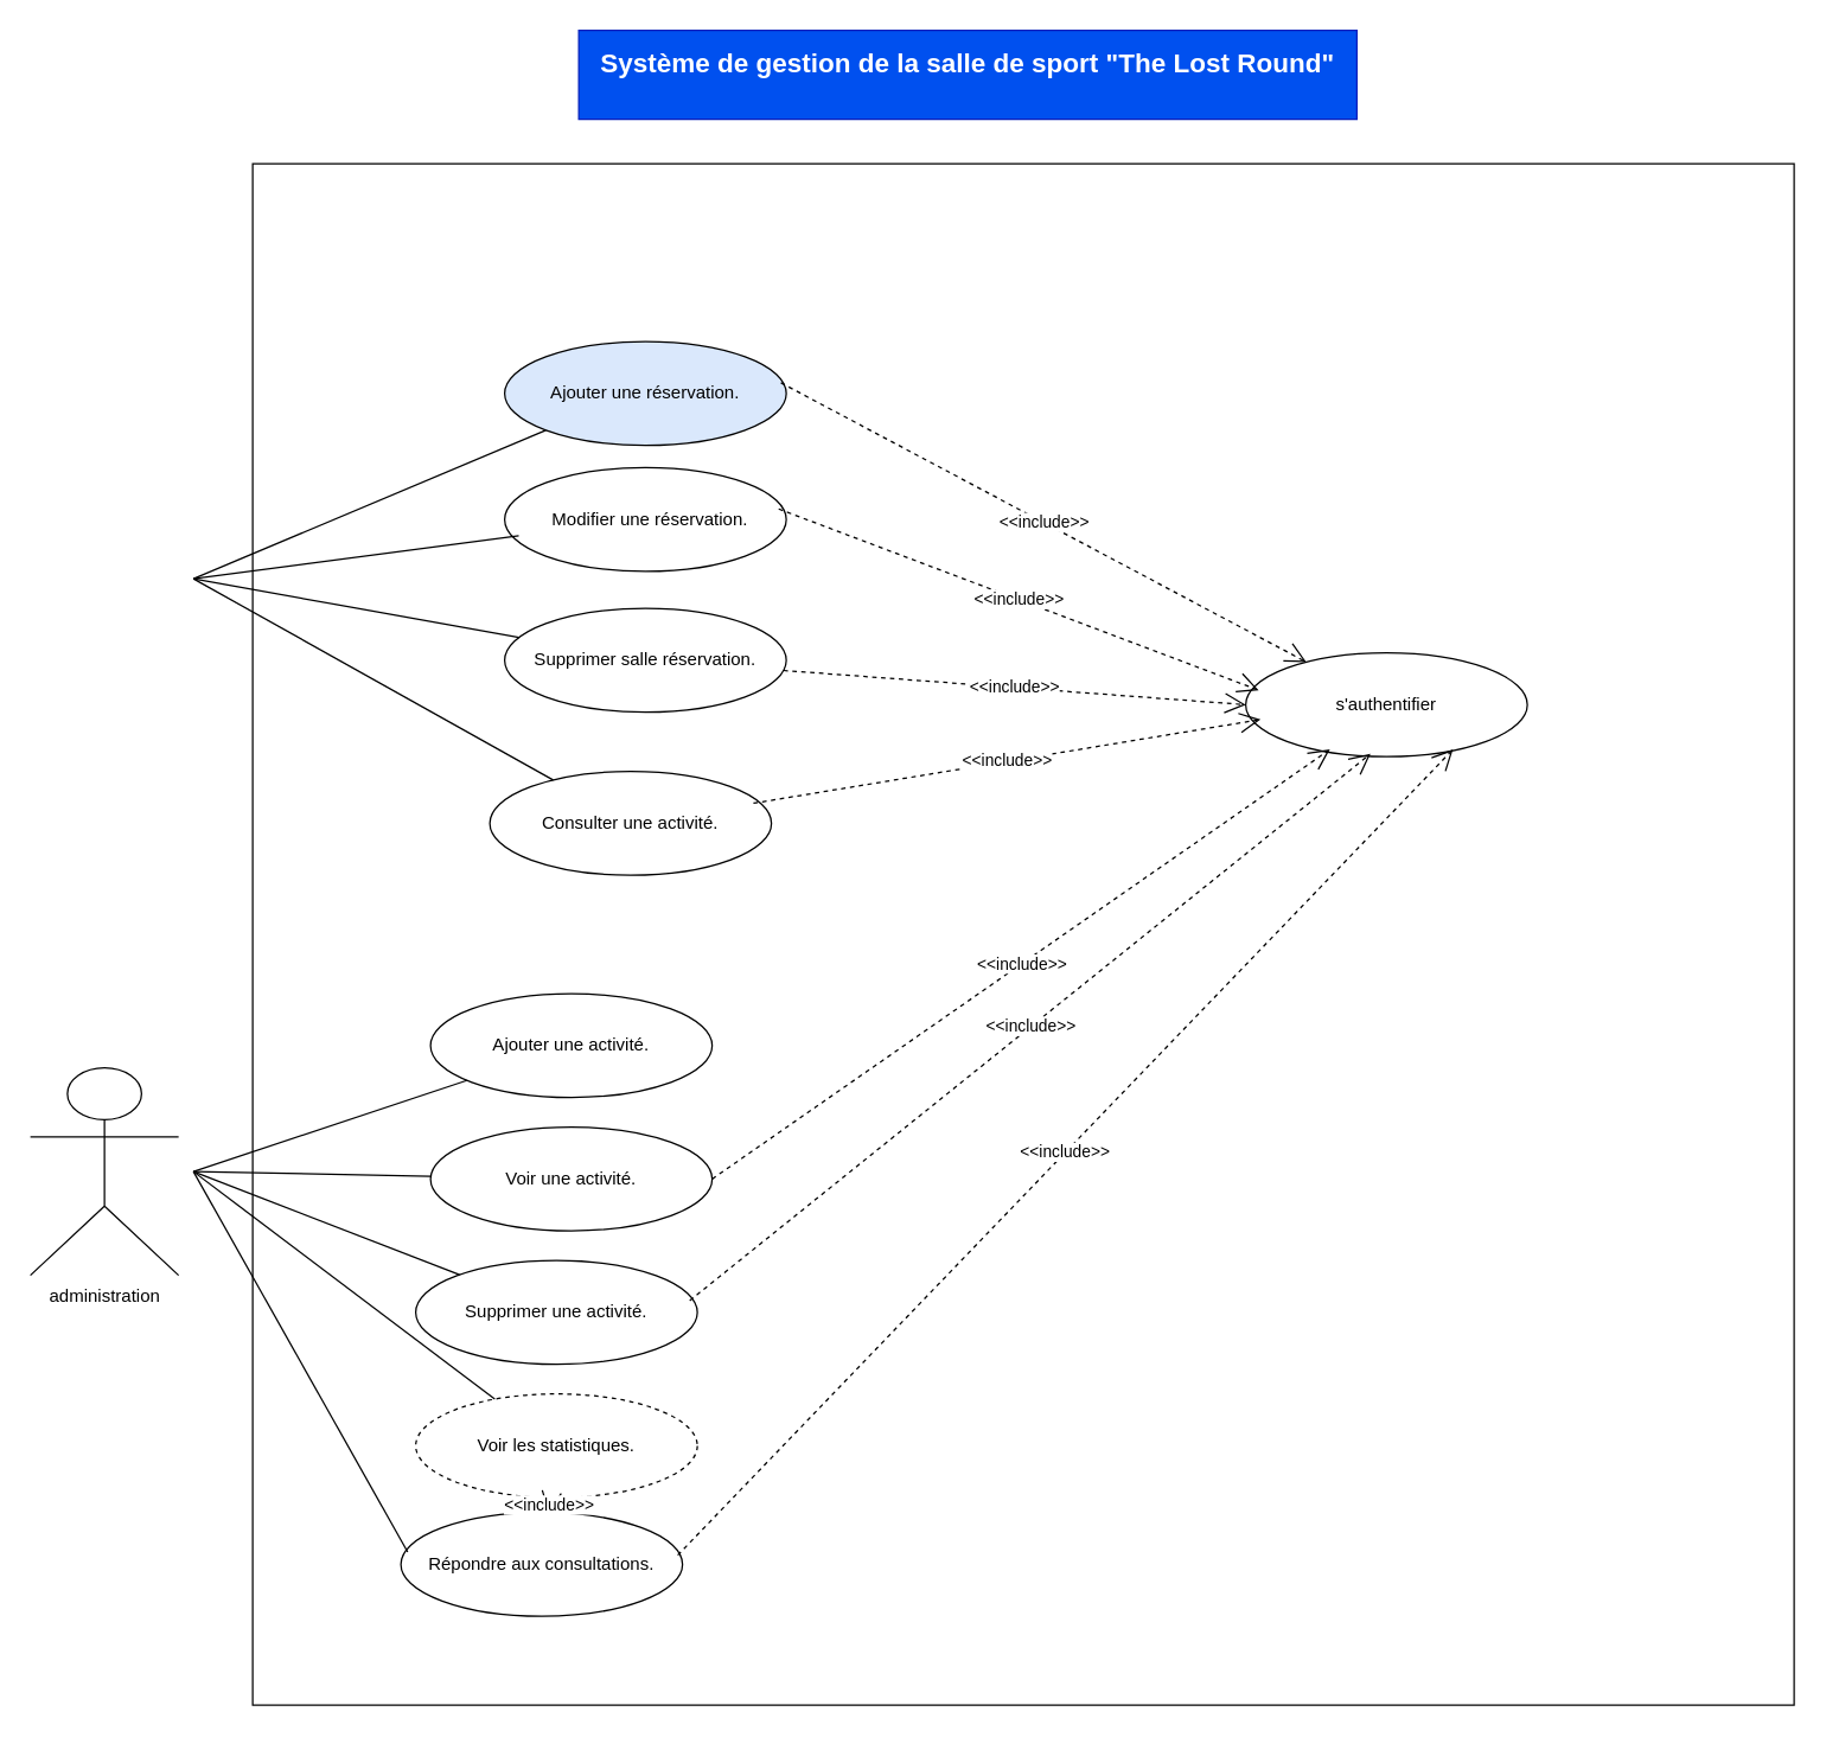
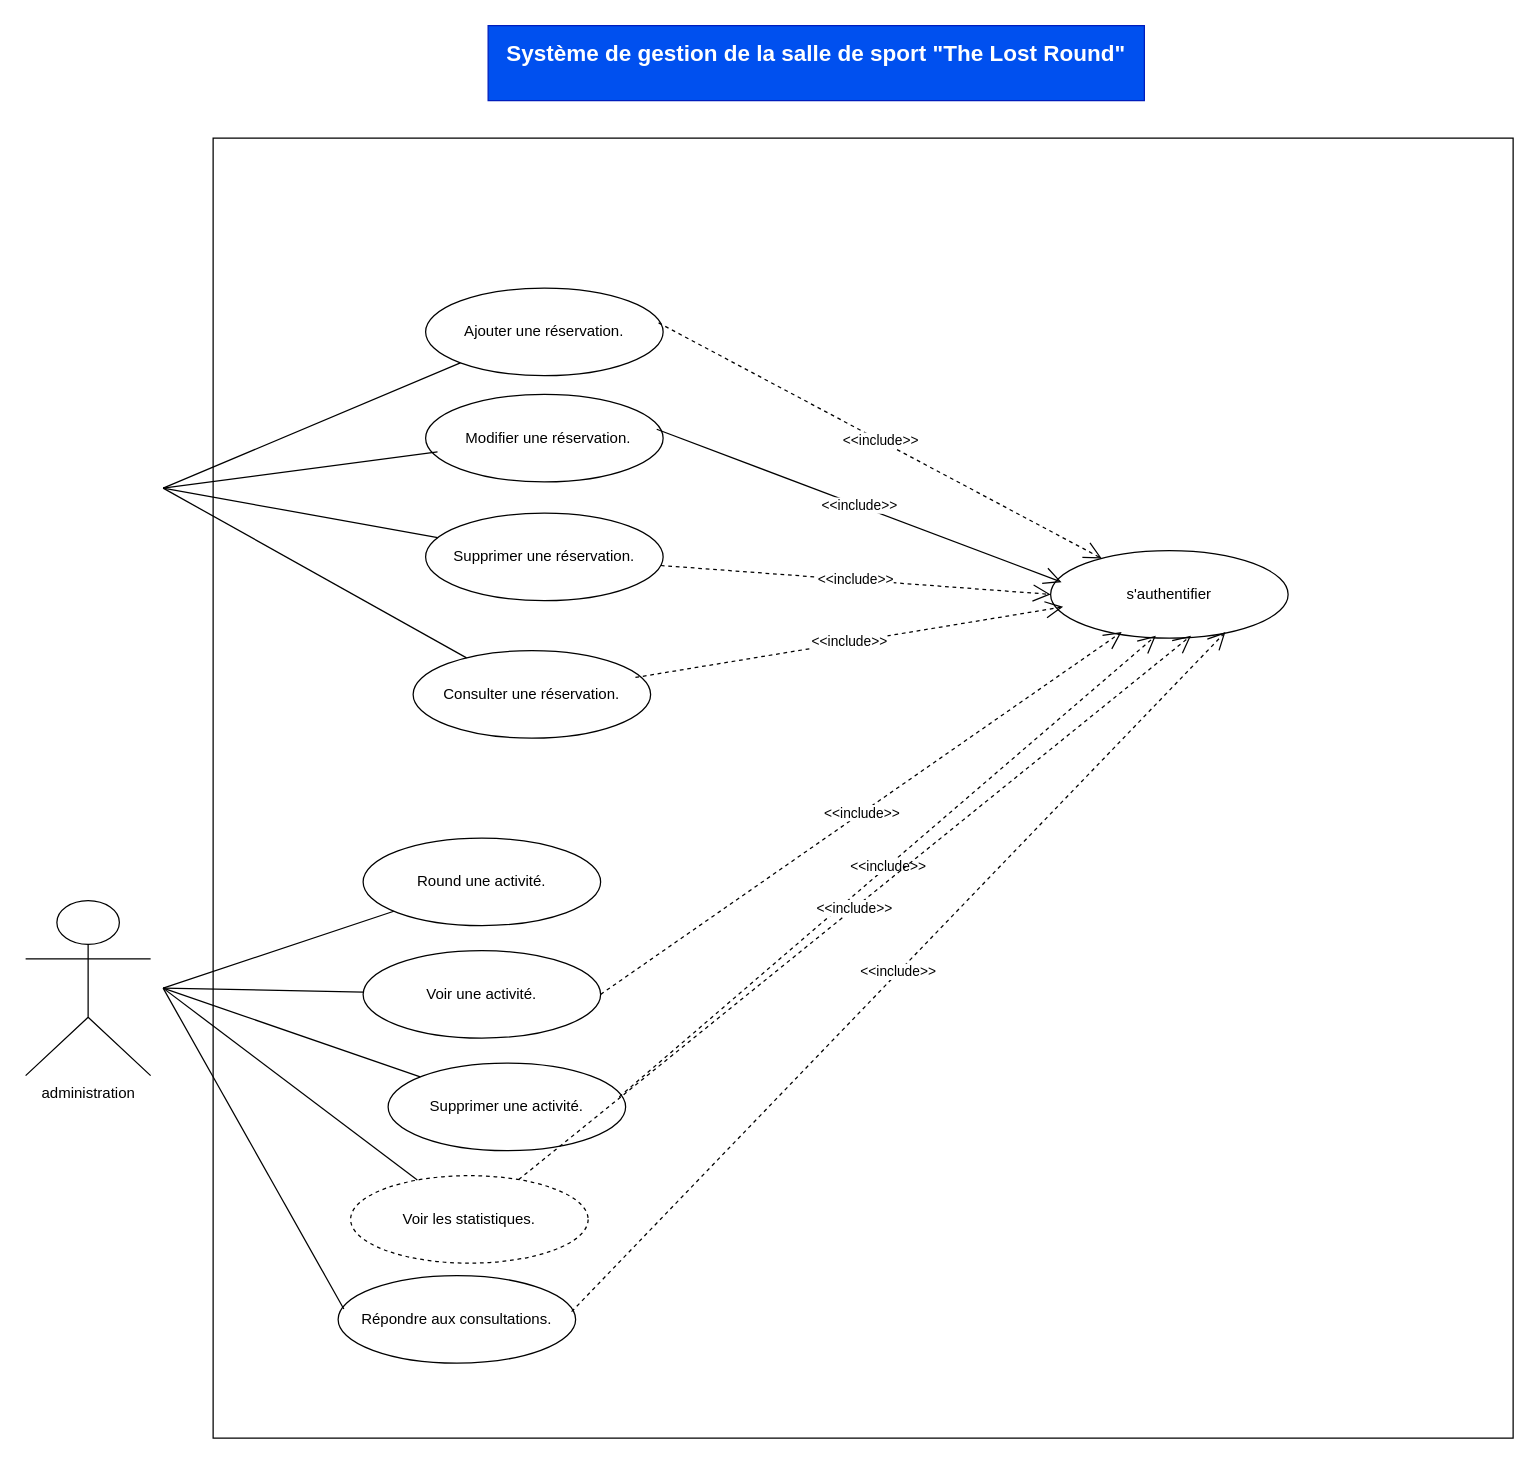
  <mxCell id="0" />
  <mxCell id="1" parent="0" />
  <mxCell id="2" value="" style="whiteSpace=wrap;html=1;aspect=fixed;" vertex="1" parent="1"><mxGeometry x="170" y="110" width="1040" height="1040" as="geometry" /></mxCell>
  <mxCell id="3" value="administration" style="shape=umlActor;verticalLabelPosition=bottom;verticalAlign=top;html=1;outlineConnect=0;" vertex="1" parent="1"><mxGeometry x="20" y="720" width="100" height="140" as="geometry" /></mxCell>
- <mxCell id="4" value="Ajouter une réservation." style="ellipse;whiteSpace=wrap;html=1;fillColor=#dae8fc;" vertex="1" parent="1"><mxGeometry x="340" y="230" width="190" height="70" as="geometry" /></mxCell>
+ <mxCell id="4" value="Ajouter une réservation." style="ellipse;whiteSpace=wrap;html=1;" vertex="1" parent="1"><mxGeometry x="340" y="230" width="190" height="70" as="geometry" /></mxCell>
  <mxCell id="5" value="&lt;div&gt;&lt;br&gt;&lt;/div&gt;&lt;div&gt;&amp;nbsp; Modifier une réservation.&lt;/div&gt;&lt;div&gt;&lt;br&gt;&lt;/div&gt;" style="ellipse;whiteSpace=wrap;html=1;" vertex="1" parent="1"><mxGeometry x="340" y="315" width="190" height="70" as="geometry" /></mxCell>
- <mxCell id="6" value="Supprimer salle réservation." style="ellipse;whiteSpace=wrap;html=1;" vertex="1" parent="1"><mxGeometry x="340" y="410" width="190" height="70" as="geometry" /></mxCell>
- <mxCell id="7" value="&lt;div&gt;&lt;br&gt;&lt;/div&gt;&lt;div&gt;Consulter une activité.&lt;/div&gt;&lt;div&gt;&lt;br&gt;&lt;/div&gt;" style="ellipse;whiteSpace=wrap;html=1;" vertex="1" parent="1"><mxGeometry x="330" y="520" width="190" height="70" as="geometry" /></mxCell>
- <mxCell id="8" value="&lt;div&gt;&lt;br&gt;&lt;/div&gt;&lt;div&gt;Ajouter une activité.&lt;/div&gt;&lt;div&gt;&lt;br&gt;&lt;/div&gt;" style="ellipse;whiteSpace=wrap;html=1;" vertex="1" parent="1"><mxGeometry x="290" y="670" width="190" height="70" as="geometry" /></mxCell>
+ <mxCell id="6" value="Supprimer une réservation." style="ellipse;whiteSpace=wrap;html=1;" vertex="1" parent="1"><mxGeometry x="340" y="410" width="190" height="70" as="geometry" /></mxCell>
+ <mxCell id="7" value="&lt;div&gt;&lt;br&gt;&lt;/div&gt;&lt;div&gt;Consulter une réservation.&lt;/div&gt;&lt;div&gt;&lt;br&gt;&lt;/div&gt;" style="ellipse;whiteSpace=wrap;html=1;" vertex="1" parent="1"><mxGeometry x="330" y="520" width="190" height="70" as="geometry" /></mxCell>
+ <mxCell id="8" value="&lt;div&gt;&lt;br&gt;&lt;/div&gt;&lt;div&gt;Round une activité.&lt;/div&gt;&lt;div&gt;&lt;br&gt;&lt;/div&gt;" style="ellipse;whiteSpace=wrap;html=1;" vertex="1" parent="1"><mxGeometry x="290" y="670" width="190" height="70" as="geometry" /></mxCell>
  <mxCell id="9" value="&lt;div&gt;&lt;br&gt;&lt;/div&gt;&lt;div&gt;Voir une activité.&lt;/div&gt;&lt;div&gt;&lt;br&gt;&lt;/div&gt;" style="ellipse;whiteSpace=wrap;html=1;" vertex="1" parent="1"><mxGeometry x="290" y="760" width="190" height="70" as="geometry" /></mxCell>
- <mxCell id="10" value="&lt;div&gt;&lt;br&gt;&lt;/div&gt;&lt;div&gt;Supprimer une activité.&lt;/div&gt;&lt;div&gt;&lt;br&gt;&lt;/div&gt;" style="ellipse;whiteSpace=wrap;html=1;" vertex="1" parent="1"><mxGeometry x="280" y="850" width="190" height="70" as="geometry" /></mxCell>
+ <mxCell id="10" value="&lt;div&gt;&lt;br&gt;&lt;/div&gt;&lt;div&gt;Supprimer une activité.&lt;/div&gt;&lt;div&gt;&lt;br&gt;&lt;/div&gt;" style="ellipse;whiteSpace=wrap;html=1;" vertex="1" parent="1"><mxGeometry x="310" y="850" width="190" height="70" as="geometry" /></mxCell>
  <mxCell id="11" value="&lt;div&gt;&lt;br&gt;&lt;/div&gt;&lt;div&gt;Voir les statistiques.&lt;/div&gt;&lt;div&gt;&lt;br&gt;&lt;/div&gt;" style="ellipse;whiteSpace=wrap;html=1;dashed=1;" vertex="1" parent="1"><mxGeometry x="280" y="940" width="190" height="70" as="geometry" /></mxCell>
  <mxCell id="12" value="s'authentifier" style="ellipse;whiteSpace=wrap;html=1;" vertex="1" parent="1"><mxGeometry x="840" y="440" width="190" height="70" as="geometry" /></mxCell>
  <mxCell id="13" value="&lt;div&gt;&lt;br&gt;&lt;/div&gt;&lt;div&gt;Répondre aux consultations.&lt;/div&gt;&lt;div&gt;&lt;br&gt;&lt;/div&gt;" style="ellipse;whiteSpace=wrap;html=1;" vertex="1" parent="1"><mxGeometry x="270" y="1020" width="190" height="70" as="geometry" /></mxCell>
  <mxCell id="14" value="" style="endArrow=none;html=1;rounded=0;entryX=0;entryY=1;entryDx=0;entryDy=0;" edge="1" parent="1" target="4"><mxGeometry width="50" height="50" relative="1" as="geometry"><mxPoint x="130" y="390" as="sourcePoint" /><mxPoint x="180" y="350" as="targetPoint" /></mxGeometry></mxCell>
  <mxCell id="15" value="" style="endArrow=none;html=1;rounded=0;entryX=0.05;entryY=0.656;entryDx=0;entryDy=0;entryPerimeter=0;" edge="1" parent="1" target="5"><mxGeometry width="50" height="50" relative="1" as="geometry"><mxPoint x="130" y="390" as="sourcePoint" /><mxPoint x="378" y="300" as="targetPoint" /></mxGeometry></mxCell>
  <mxCell id="16" value="" style="endArrow=none;html=1;rounded=0;" edge="1" parent="1" target="6"><mxGeometry width="50" height="50" relative="1" as="geometry"><mxPoint x="130" y="390" as="sourcePoint" /><mxPoint x="360" y="371" as="targetPoint" /></mxGeometry></mxCell>
  <mxCell id="17" value="" style="endArrow=none;html=1;rounded=0;" edge="1" parent="1" target="7"><mxGeometry width="50" height="50" relative="1" as="geometry"><mxPoint x="130" y="390" as="sourcePoint" /><mxPoint x="360" y="440" as="targetPoint" /></mxGeometry></mxCell>
  <mxCell id="18" value="" style="endArrow=none;html=1;rounded=0;" edge="1" parent="1" target="8"><mxGeometry width="50" height="50" relative="1" as="geometry"><mxPoint x="130" y="790" as="sourcePoint" /><mxPoint x="383" y="536" as="targetPoint" /></mxGeometry></mxCell>
  <mxCell id="19" value="" style="endArrow=none;html=1;rounded=0;" edge="1" parent="1" target="9"><mxGeometry width="50" height="50" relative="1" as="geometry"><mxPoint x="130" y="790" as="sourcePoint" /><mxPoint x="325" y="738" as="targetPoint" /></mxGeometry></mxCell>
  <mxCell id="20" value="" style="endArrow=none;html=1;rounded=0;" edge="1" parent="1" target="10"><mxGeometry width="50" height="50" relative="1" as="geometry"><mxPoint x="130" y="790" as="sourcePoint" /><mxPoint x="300" y="803" as="targetPoint" /></mxGeometry></mxCell>
  <mxCell id="21" value="" style="endArrow=none;html=1;rounded=0;" edge="1" parent="1" target="11"><mxGeometry width="50" height="50" relative="1" as="geometry"><mxPoint x="130" y="790" as="sourcePoint" /><mxPoint x="320" y="870" as="targetPoint" /></mxGeometry></mxCell>
  <mxCell id="22" value="" style="endArrow=none;html=1;rounded=0;entryX=0.024;entryY=0.381;entryDx=0;entryDy=0;entryPerimeter=0;" edge="1" parent="1" target="13"><mxGeometry width="50" height="50" relative="1" as="geometry"><mxPoint x="130" y="790" as="sourcePoint" /><mxPoint x="343" y="954" as="targetPoint" /></mxGeometry></mxCell>
  <mxCell id="23" value="&amp;lt;&amp;lt;include&amp;gt;&amp;gt;" style="endArrow=open;endSize=12;dashed=1;html=1;rounded=0;exitX=0.981;exitY=0.397;exitDx=0;exitDy=0;exitPerimeter=0;" edge="1" parent="1" source="4" target="12"><mxGeometry width="160" relative="1" as="geometry"><mxPoint x="470" y="430" as="sourcePoint" /><mxPoint x="630" y="430" as="targetPoint" /></mxGeometry></mxCell>
- <mxCell id="24" value="&amp;lt;&amp;lt;include&amp;gt;&amp;gt;" style="endArrow=open;endSize=12;dashed=1;html=1;rounded=0;exitX=0.973;exitY=0.399;exitDx=0;exitDy=0;exitPerimeter=0;entryX=0.046;entryY=0.36;entryDx=0;entryDy=0;entryPerimeter=0;" edge="1" parent="1" source="5" target="12"><mxGeometry width="160" relative="1" as="geometry"><mxPoint x="536" y="268" as="sourcePoint" /><mxPoint x="891" y="456" as="targetPoint" /></mxGeometry></mxCell>
+ <mxCell id="24" value="&amp;lt;&amp;lt;include&amp;gt;&amp;gt;" style="endArrow=open;endSize=12;dashed=0;html=1;rounded=0;exitX=0.973;exitY=0.399;exitDx=0;exitDy=0;exitPerimeter=0;entryX=0.046;entryY=0.36;entryDx=0;entryDy=0;entryPerimeter=0;" edge="1" parent="1" source="5" target="12"><mxGeometry width="160" relative="1" as="geometry"><mxPoint x="536" y="268" as="sourcePoint" /><mxPoint x="891" y="456" as="targetPoint" /></mxGeometry></mxCell>
  <mxCell id="25" value="&amp;lt;&amp;lt;include&amp;gt;&amp;gt;" style="endArrow=open;endSize=12;dashed=1;html=1;rounded=0;entryX=0;entryY=0.5;entryDx=0;entryDy=0;" edge="1" parent="1" source="6" target="12"><mxGeometry width="160" relative="1" as="geometry"><mxPoint x="535" y="353" as="sourcePoint" /><mxPoint x="859" y="475" as="targetPoint" /></mxGeometry></mxCell>
  <mxCell id="26" value="&amp;lt;&amp;lt;include&amp;gt;&amp;gt;" style="endArrow=open;endSize=12;dashed=1;html=1;rounded=0;exitX=0.936;exitY=0.307;exitDx=0;exitDy=0;exitPerimeter=0;" edge="1" parent="1" source="7"><mxGeometry width="160" relative="1" as="geometry"><mxPoint x="538" y="462" as="sourcePoint" /><mxPoint x="850" y="485" as="targetPoint" /></mxGeometry></mxCell>
  <mxCell id="27" value="&amp;lt;&amp;lt;include&amp;gt;&amp;gt;" style="endArrow=open;endSize=12;dashed=1;html=1;rounded=0;exitX=1;exitY=0.5;exitDx=0;exitDy=0;entryX=0.299;entryY=0.931;entryDx=0;entryDy=0;entryPerimeter=0;" edge="1" parent="1" source="9" target="12"><mxGeometry width="160" relative="1" as="geometry"><mxPoint x="486" y="708" as="sourcePoint" /><mxPoint x="867" y="507" as="targetPoint" /></mxGeometry></mxCell>
  <mxCell id="28" value="&amp;lt;&amp;lt;include&amp;gt;&amp;gt;" style="endArrow=open;endSize=12;dashed=1;html=1;rounded=0;exitX=0.973;exitY=0.386;exitDx=0;exitDy=0;entryX=0.443;entryY=0.973;entryDx=0;entryDy=0;entryPerimeter=0;exitPerimeter=0;" edge="1" parent="1" source="10" target="12"><mxGeometry width="160" relative="1" as="geometry"><mxPoint x="490" y="805" as="sourcePoint" /><mxPoint x="907" y="515" as="targetPoint" /></mxGeometry></mxCell>
- <mxCell id="29" value="&amp;lt;&amp;lt;include&amp;gt;&amp;gt;" style="endArrow=open;endSize=12;dashed=1;html=1;rounded=0;" edge="1" parent="1" source="11" target="13"><mxGeometry width="160" relative="1" as="geometry"><mxPoint x="475" y="887" as="sourcePoint" /><mxPoint x="934" y="518" as="targetPoint" /></mxGeometry></mxCell>
+ <mxCell id="29" value="&amp;lt;&amp;lt;include&amp;gt;&amp;gt;" style="endArrow=open;endSize=12;dashed=1;html=1;rounded=0;entryX=0.591;entryY=0.973;entryDx=0;entryDy=0;entryPerimeter=0;" edge="1" parent="1" source="11" target="12"><mxGeometry width="160" relative="1" as="geometry"><mxPoint x="475" y="887" as="sourcePoint" /><mxPoint x="934" y="518" as="targetPoint" /></mxGeometry></mxCell>
  <mxCell id="30" value="&amp;lt;&amp;lt;include&amp;gt;&amp;gt;" style="endArrow=open;endSize=12;dashed=1;html=1;rounded=0;entryX=0.736;entryY=0.931;entryDx=0;entryDy=0;entryPerimeter=0;exitX=0.983;exitY=0.412;exitDx=0;exitDy=0;exitPerimeter=0;" edge="1" parent="1" source="13" target="12"><mxGeometry width="160" relative="1" as="geometry"><mxPoint x="424" y="953" as="sourcePoint" /><mxPoint x="962" y="518" as="targetPoint" /></mxGeometry></mxCell>
  <mxCell id="31" value="&lt;div&gt;&lt;font color=&quot;#ffffff&quot; style=&quot;font-size: 18px;&quot;&gt;&lt;b&gt;Système de gestion de la salle de sport &quot;The Lost Round&quot;&lt;/b&gt;&lt;/font&gt;&lt;/div&gt;&lt;div&gt;&lt;br&gt;&lt;/div&gt;" style="rounded=0;whiteSpace=wrap;html=1;fillColor=#0050ef;strokeColor=#001DBC;fontColor=#ffffff;" vertex="1" parent="1"><mxGeometry x="390" y="20" width="525" height="60" as="geometry" /></mxCell>
